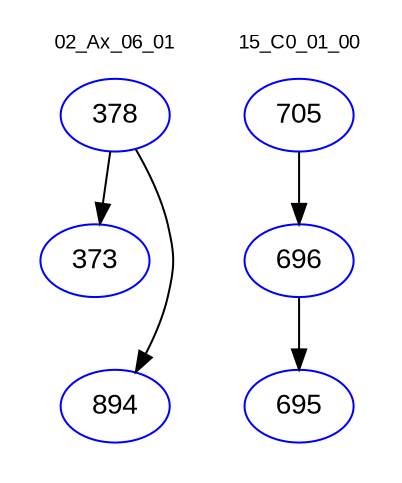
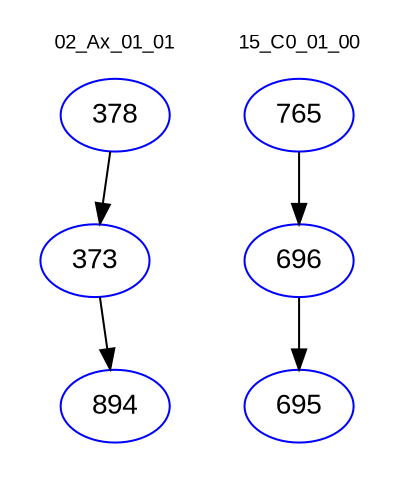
  digraph {
    fontname="Liberation Sans"
    node [color=blue fontname="Liberation Sans"]
    edge [color=black fontname="Liberation Sans"]
    n1 [label=378]
    n2 [label=373]
    n3 [label=894]
    n4 [label=696]
    n5 [label=695]
-   n6 [label=705]
+   n6 [label=765]
    subgraph cluster_1 {
      color=white
      fontsize=10
-     label="02_Ax_06_01"
+     label="02_Ax_01_01"
      n1
      n2
      n3
    }
    subgraph cluster_2 {
      color=white
      fontsize=10
      label="15_C0_01_00"
      n4
      n5
      n6
    }
    n1 -> n2
-   n1 -> n3
+   n2 -> n3
    n4 -> n5
    n6 -> n4
  }
